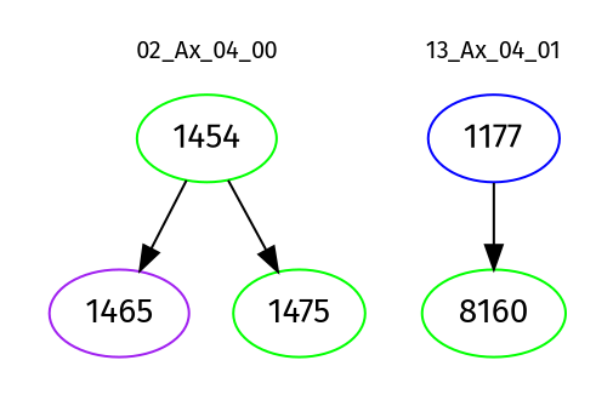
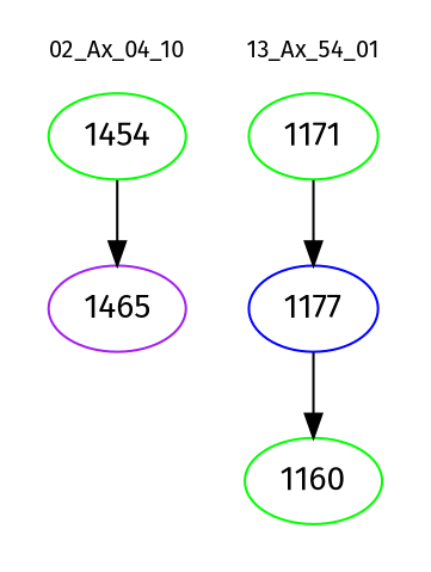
  digraph {
    fontname="Fira Sans"
    node [color=green fontname="Fira Sans"]
    edge [color=black fontname="Fira Sans"]
    n1 [label=1454]
    n2 [color=purple label=1465]
-   n3 [label=1475]
-   n5 [label=8160]
+   n4 [label=1171]
+   n5 [label=1160]
    n6 [color=blue label=1177]
    subgraph cluster_1 {
      color=white
      fontsize=10
-     label="02_Ax_04_00"
+     label="02_Ax_04_10"
      n1
      n2
-     n3
    }
    subgraph cluster_2 {
      color=white
      fontsize=10
-     label="13_Ax_04_01"
+     label="13_Ax_54_01"
+     n4
      n5
      n6
    }
    n1 -> n2
-   n1 -> n3
+   n4 -> n6
    n6 -> n5
  }
